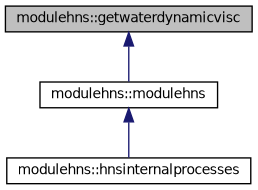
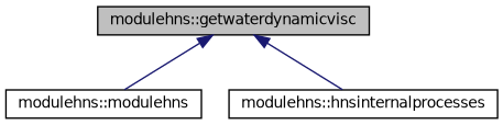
  digraph {
    rankdir=TB
    node [color=black fillcolor=white fontname=Helvetica fontsize=10 shape=record style=filled]
    edge [color=midnightblue dir=back fontname=Helvetica fontsize=10 labelfontname=Helvetica labelfontsize=10 style=solid]
    n1 [fillcolor=grey75 fontcolor=black height=0.2 label="modulehns::getwaterdynamicvisc" width=0.4]
    n2 [height=0.2 label="modulehns::modulehns" width=0.4]
    n3 [height=0.2 label="modulehns::hnsinternalprocesses" width=0.4]
    n1 -> n2
-   n2 -> n3
+   n1 -> n3
  }
